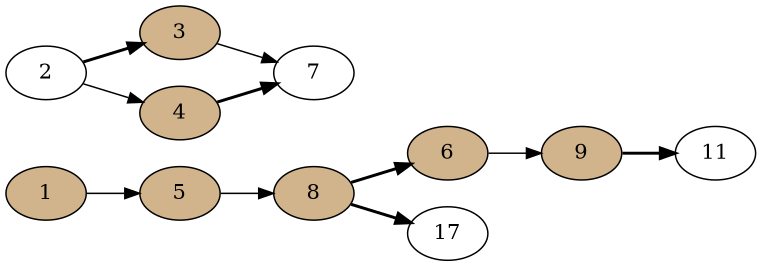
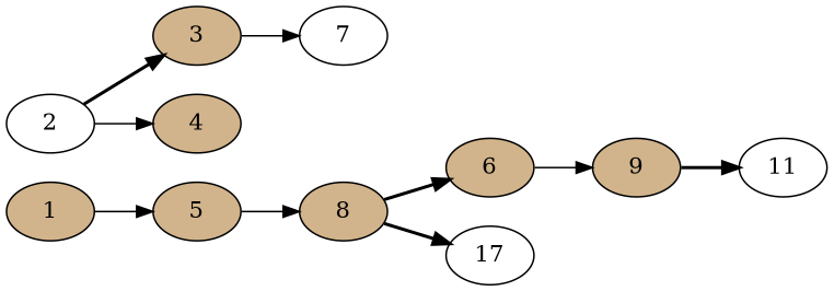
  digraph {
    rankdir=LR
    node [fillcolor=tan style=filled]
    edge [style=solid]
    1 [alpha=0.03 expect_size=5435305283980057]
    5 [alpha=0.02 expect_size=128342703928505]
    8 [alpha=0.18 expect_size=153152778277440]
    6 [alpha=0.19 expect_size=1177689896922590]
    9 [alpha=0.11 expect_size=51016521554386]
    n6 [alpha=0.13 expect_size=1791750167046813 fillcolor=white label=17]
    2 [alpha=0.14 expect_size=6511779000100962 fillcolor=white]
    3 [alpha=0.07 expect_size=906995555056484352]
    4 [alpha=0.10 expect_size=2329333954345172992]
    7 [alpha=0.17 expect_size=73759672397463552 fillcolor=white]
    11 [alpha=0.20 expect_size=2354528972699389 fillcolor=white]
    1 -> 5
    5 -> 8
    8 -> 6 [style=bold]
    8 -> n6 [style=bold]
    6 -> 9
    9 -> 11 [style=bold]
    2 -> 3 [style=bold]
    2 -> 4
    3 -> 7
-   4 -> 7 [style=bold]
  }
